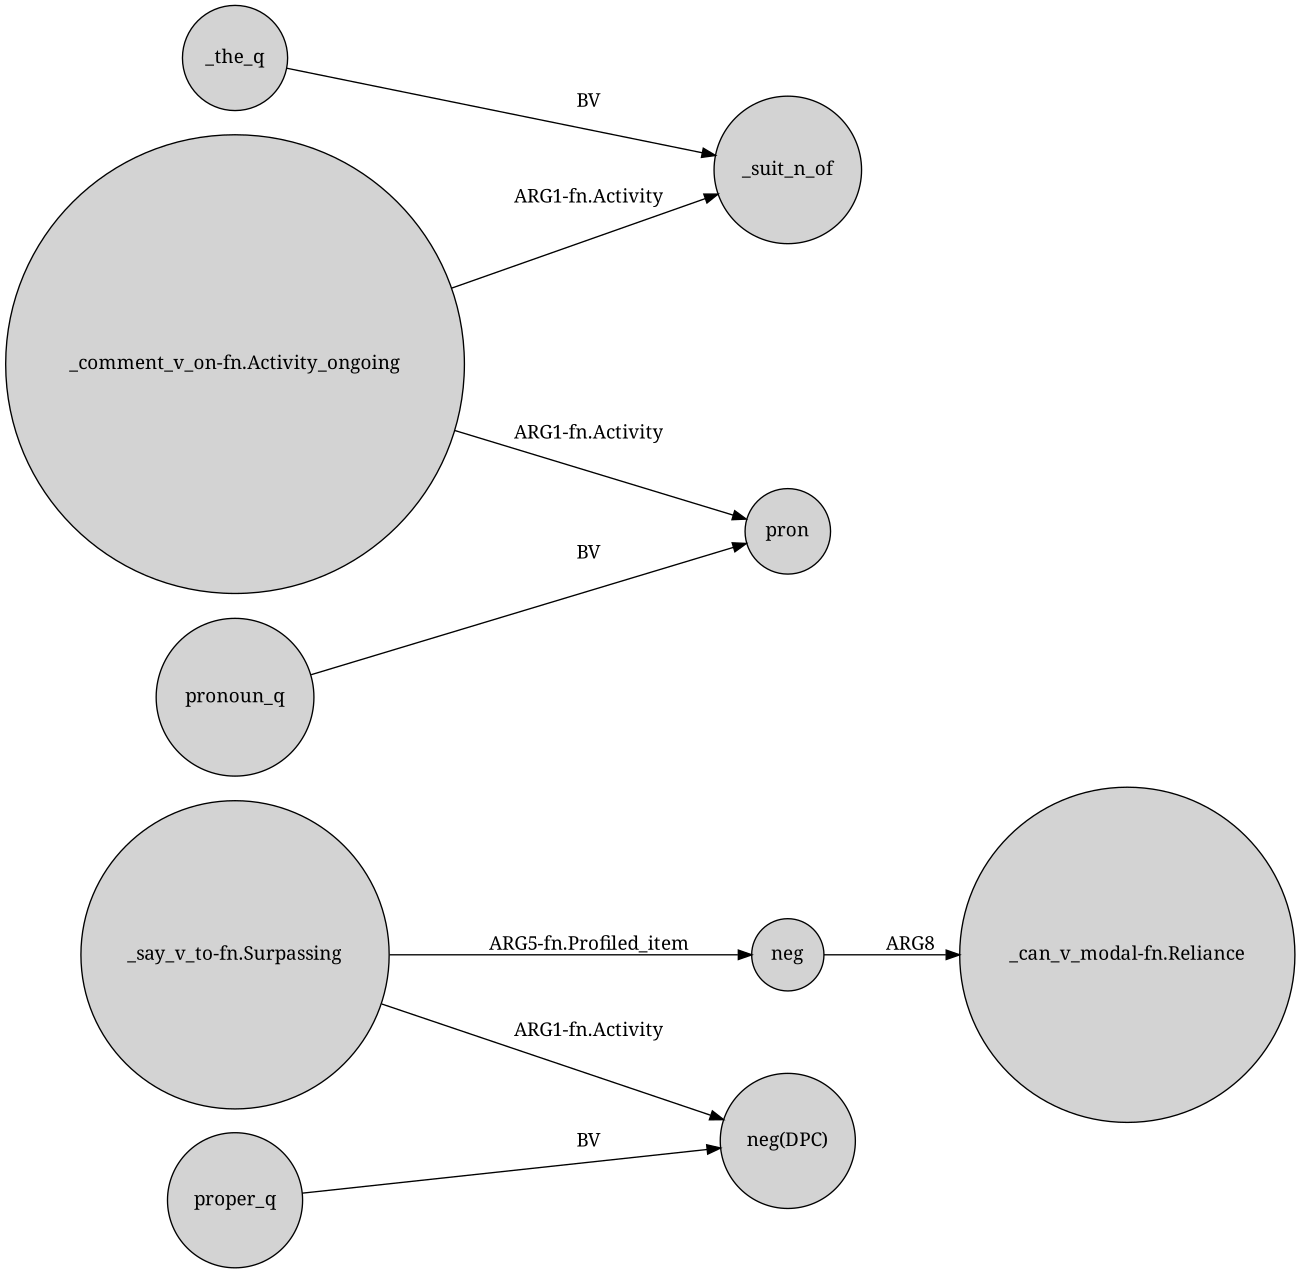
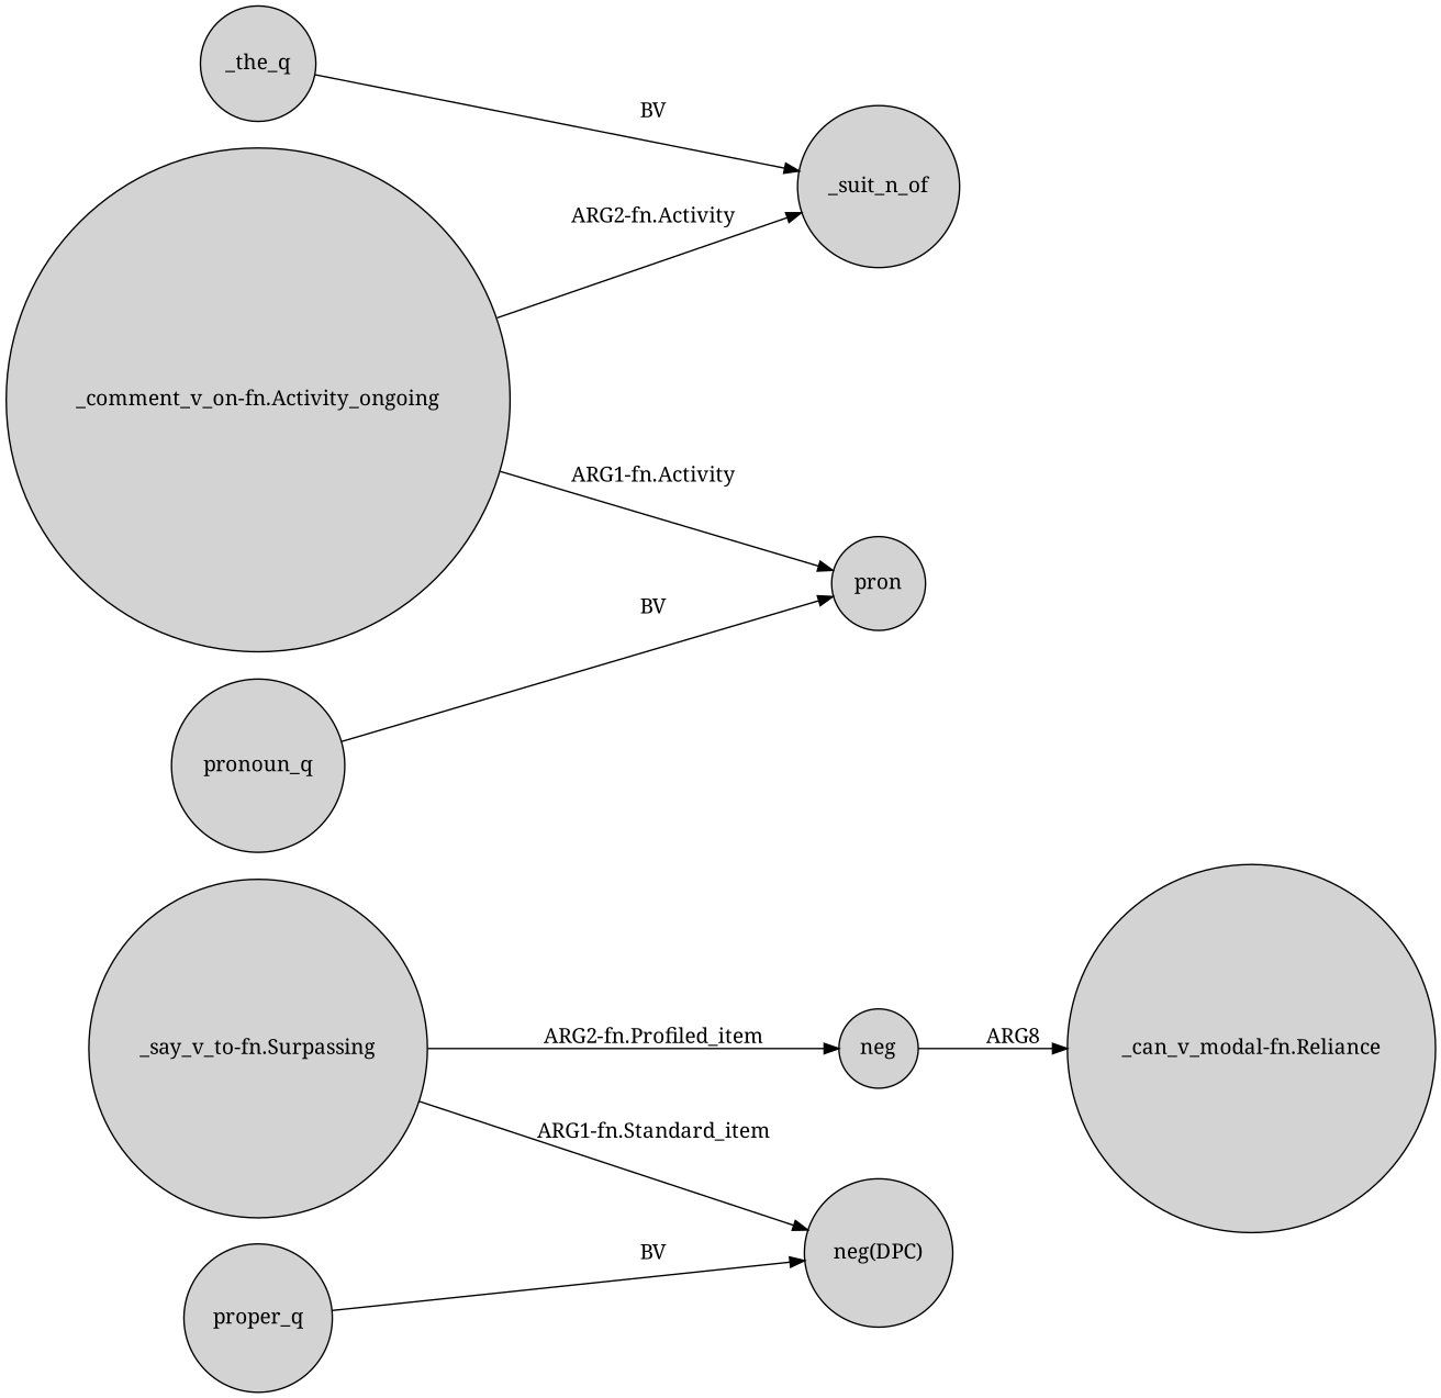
  digraph {
    fontname="Noto Serif"
    rankdir=LR
    node [fontname="Noto Serif" shape=circle style=filled]
    edge [fontname="Noto Serif"]
    neg
    "_can_v_modal-fn.Reliance"
    "_comment_v_on-fn.Activity_ongoing"
    _suit_n_of
    pron
    "_say_v_to-fn.Surpassing"
    n7 [label="neg(DPC)"]
    _the_q
    pronoun_q
    proper_q
    neg -> "_can_v_modal-fn.Reliance" [label=ARG8]
-   "_comment_v_on-fn.Activity_ongoing" -> _suit_n_of [label="ARG1-fn.Activity"]
+   "_comment_v_on-fn.Activity_ongoing" -> _suit_n_of [label="ARG2-fn.Activity"]
    "_comment_v_on-fn.Activity_ongoing" -> pron [label="ARG1-fn.Activity"]
-   "_say_v_to-fn.Surpassing" -> neg [label="ARG5-fn.Profiled_item"]
-   "_say_v_to-fn.Surpassing" -> n7 [label="ARG1-fn.Activity"]
+   "_say_v_to-fn.Surpassing" -> neg [label="ARG2-fn.Profiled_item"]
+   "_say_v_to-fn.Surpassing" -> n7 [label="ARG1-fn.Standard_item"]
    _the_q -> _suit_n_of [label=BV]
    pronoun_q -> pron [label=BV]
    proper_q -> n7 [label=BV]
  }
